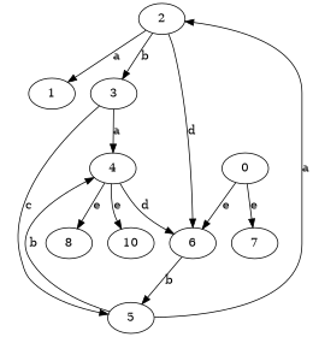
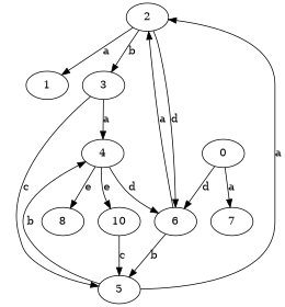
  strict digraph {
    2
    1
    3
    6
    4
    5
    8
    10
    0
    7
    2 -> 1 [label=a]
    2 -> 3 [label=b]
    2 -> 6 [label=d]
    3 -> 4 [label=a]
    3 -> 5 [label=c]
+   6 -> 2 [label=a]
    6 -> 5 [label=b]
    4 -> 6 [label=d]
    4 -> 8 [label=e]
    4 -> 10 [label=e]
    5 -> 2 [label=a]
    5 -> 4 [label=b]
-   0 -> 6 [label=e]
-   0 -> 7 [label=e]
+   10 -> 5 [label=c]
+   0 -> 6 [label=d]
+   0 -> 7 [label=a]
  }
